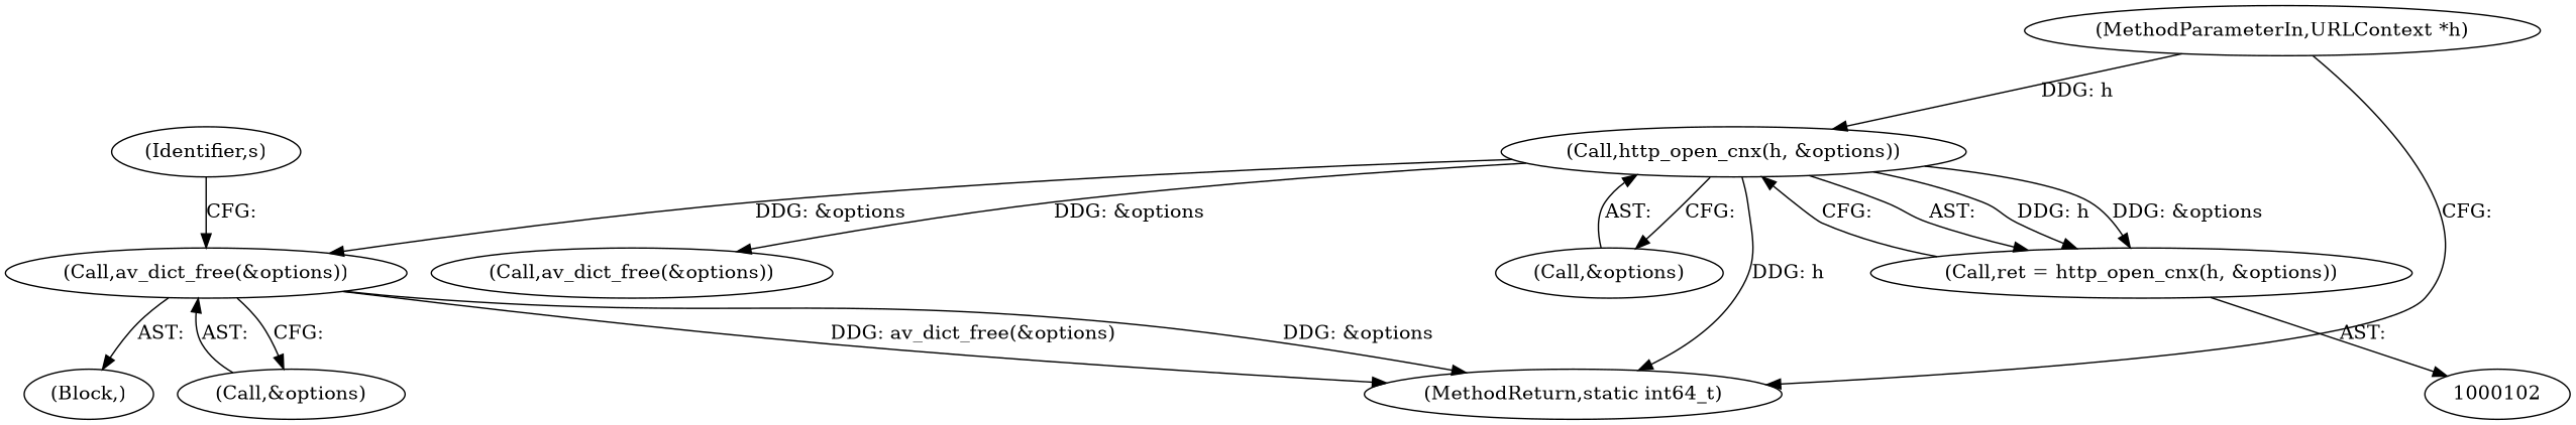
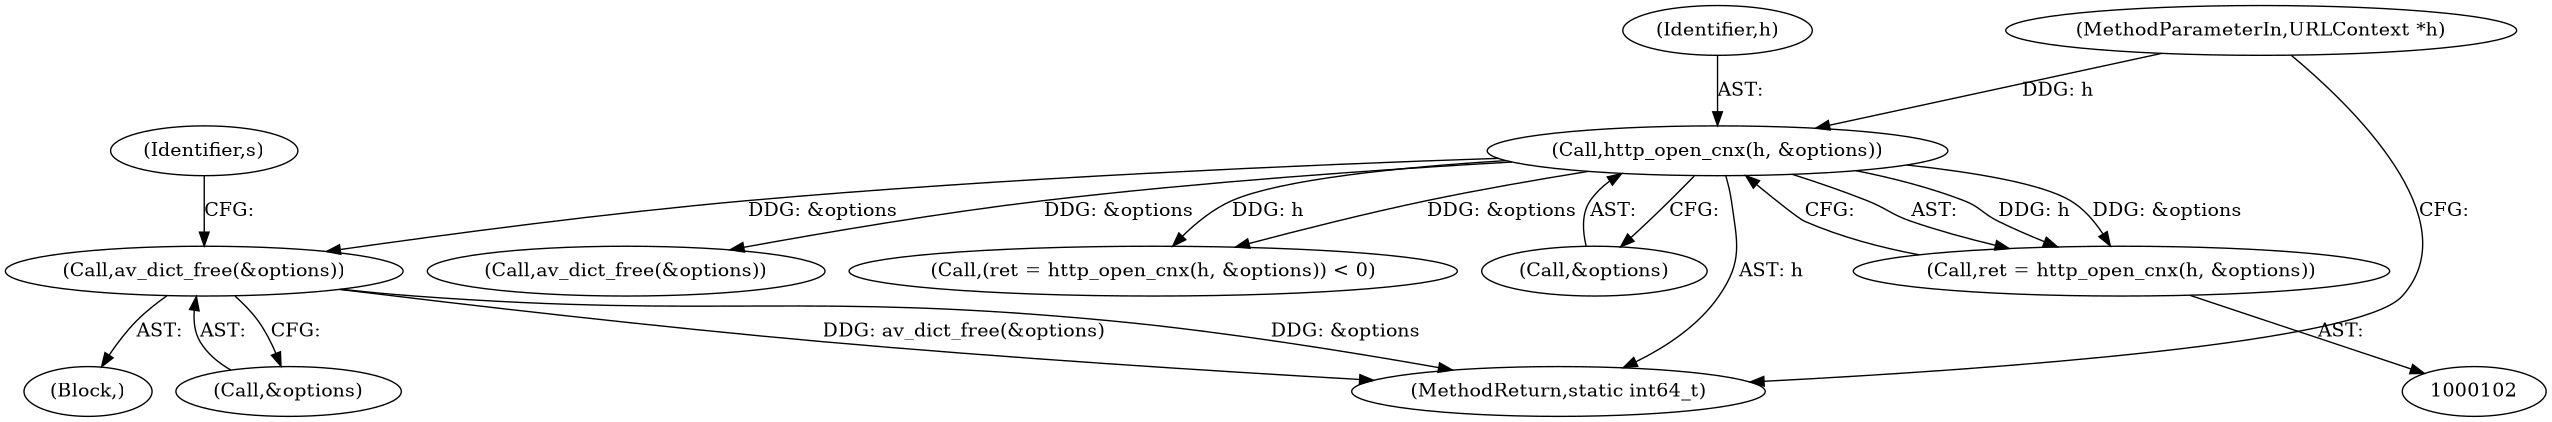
  digraph {
    n1 [label="(Call,av_dict_free(&options))"]
    n2 [label="(Block,)"]
    n3 [label="(MethodReturn,static int64_t)"]
    n4 [label="(Call,&options)"]
    n5 [label="(Call,http_open_cnx(h, &options))"]
    n6 [label="(Call,&options)"]
    n7 [label="(Call,av_dict_free(&options))"]
+   n8 [label="(Call,(ret = http_open_cnx(h, &options)) < 0)"]
    n9 [label="(Call,ret = http_open_cnx(h, &options))"]
    1000102
    n11 [label="(MethodParameterIn,URLContext *h)"]
    n12 [label="(Identifier,s)"]
+   n13 [label="(Identifier,h)"]
    n1 -> n2 [label="AST: "]
    n1 -> n3 [label="DDG: &options"]
    n1 -> n3 [label="DDG: av_dict_free(&options)"]
    n1 -> n4 [label="CFG: "]
    n4 -> n1 [label="AST: "]
    n5 -> n1 [label="DDG: &options"]
-   n5 -> n3 [label="DDG: h"]
+   n5 -> n3 [label="AST: h"]
    n5 -> n6 [label="CFG: "]
    n5 -> n7 [label="DDG: &options"]
+   n5 -> n8 [label="DDG: h"]
+   n5 -> n8 [label="DDG: &options"]
    n5 -> n9 [label="AST: "]
    n5 -> n9 [label="DDG: h"]
    n5 -> n9 [label="DDG: &options"]
    n6 -> n5 [label="AST: "]
    n9 -> n5 [label="CFG: "]
    n9 -> 1000102 [label="AST: "]
    n11 -> n3 [label="CFG: "]
    n11 -> n5 [label="DDG: h"]
    n12 -> n1 [label="CFG: "]
+   n13 -> n5 [label="AST: "]
  }
